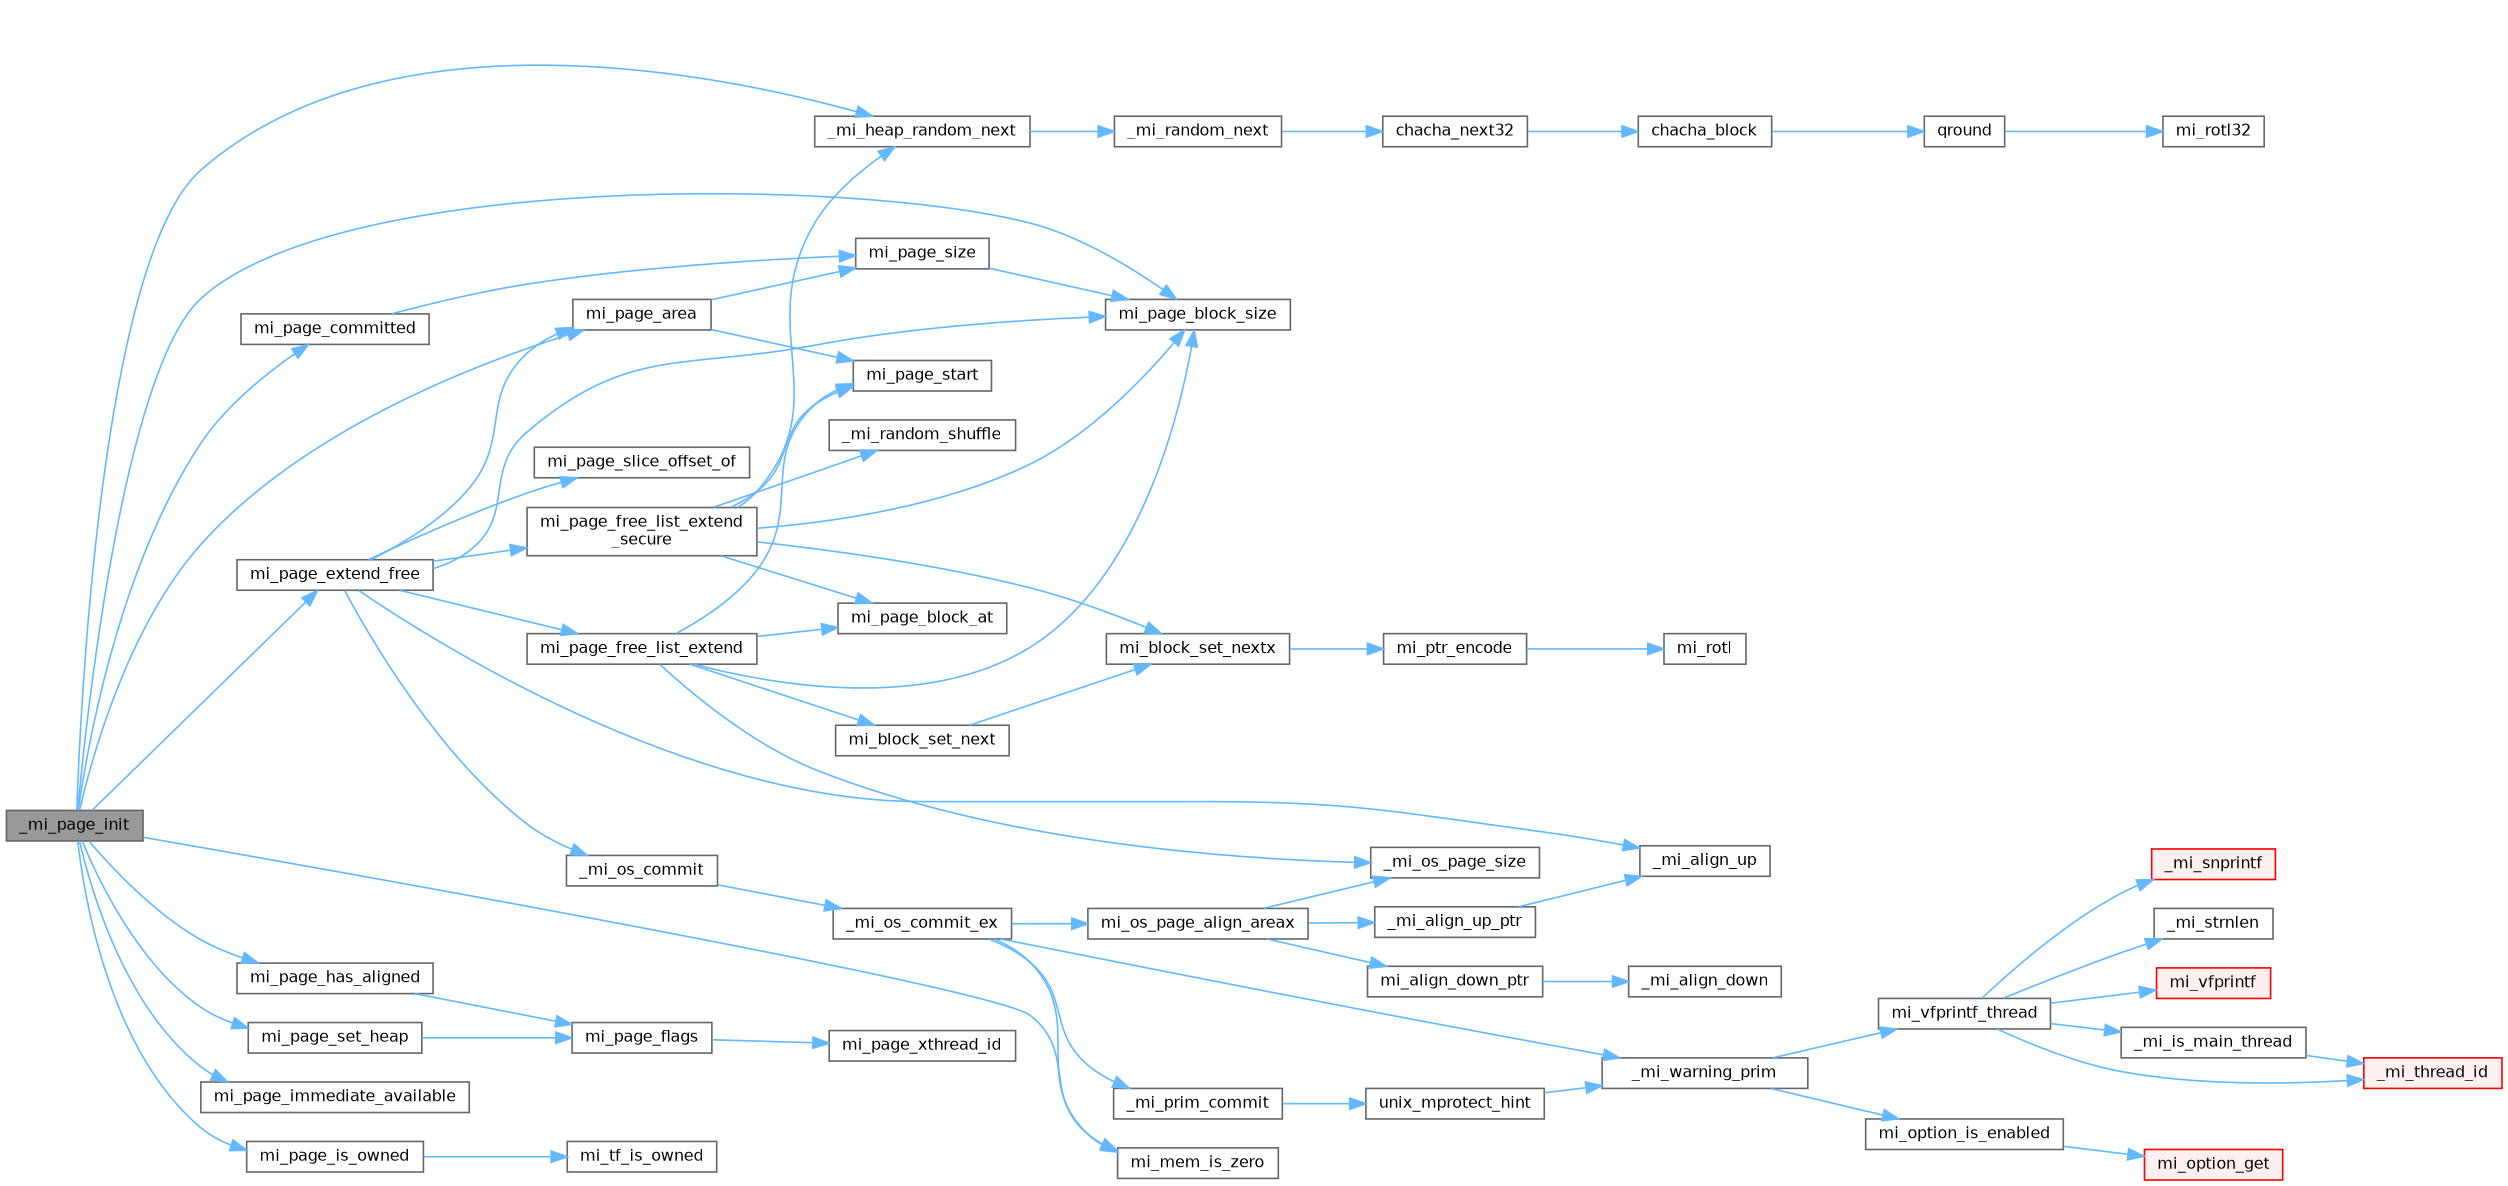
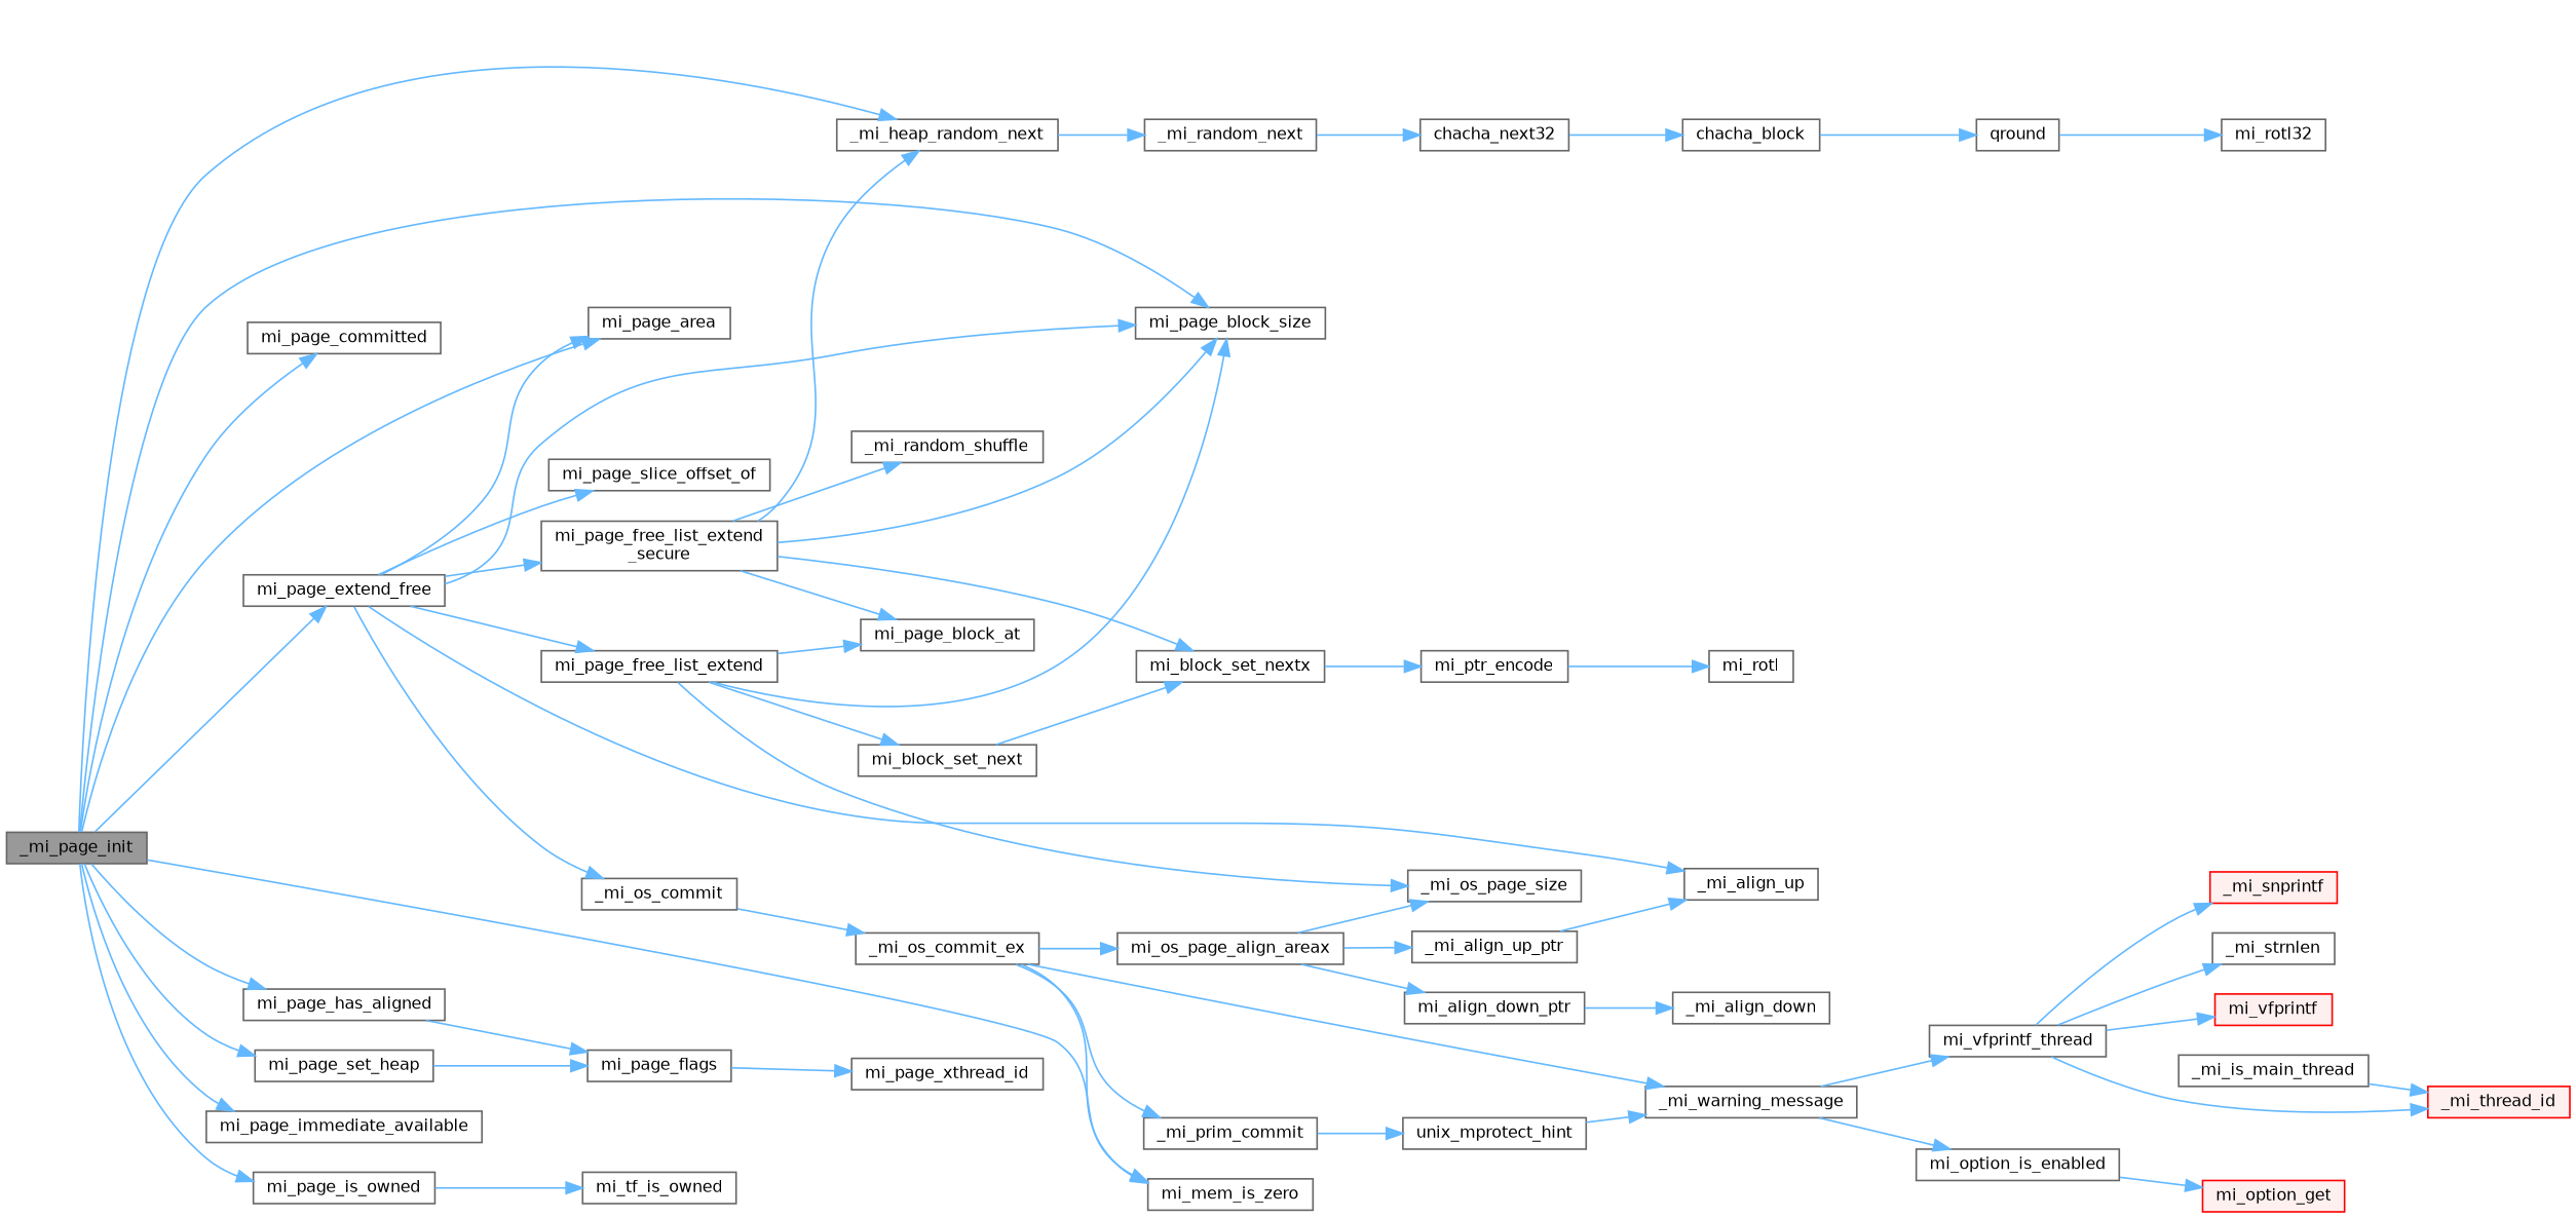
  digraph {
    rankdir=LR
    node [color=grey40 fillcolor=white fontname=Helvetica fontsize=10 shape=box style=filled]
    edge [color=steelblue1 fontname=Helvetica fontsize=10 labelfontname=Helvetica labelfontsize=10 style=solid]
    n1 [color=gray40 fillcolor=grey60 fontcolor=black height=0.2 label=_mi_page_init width=0.4]
    n2 [height=0.2 label=_mi_heap_random_next width=0.4]
    n3 [height=0.2 label=mi_mem_is_zero width=0.4]
    n4 [height=0.2 label=mi_page_area width=0.4]
    n5 [height=0.2 label=mi_page_block_size width=0.4]
    n6 [height=0.2 label=mi_page_committed width=0.4]
    n7 [height=0.2 label=mi_page_extend_free width=0.4]
    n8 [height=0.2 label=mi_page_has_aligned width=0.4]
    n9 [height=0.2 label=mi_page_immediate_available width=0.4]
    n10 [height=0.2 label=mi_page_is_owned width=0.4]
    n11 [height=0.2 label=mi_page_set_heap width=0.4]
    n12 [height=0.2 label=_mi_random_next width=0.4]
-   n13 [height=0.2 label=mi_page_size width=0.4]
-   n14 [height=0.2 label=mi_page_start width=0.4]
    n15 [height=0.2 label=_mi_align_up width=0.4]
    n16 [height=0.2 label=_mi_os_commit width=0.4]
    n17 [height=0.2 label=mi_page_free_list_extend width=0.4]
    n18 [height=0.2 label="mi_page_free_list_extend\l_secure" width=0.4]
    n19 [height=0.2 label=mi_page_slice_offset_of width=0.4]
    n20 [height=0.2 label=mi_page_flags width=0.4]
    n21 [height=0.2 label=mi_tf_is_owned width=0.4]
    n22 [height=0.2 label=chacha_next32 width=0.4]
    n23 [height=0.2 label=chacha_block width=0.4]
    n24 [height=0.2 label=qround width=0.4]
    n25 [height=0.2 label=mi_rotl32 width=0.4]
    n26 [height=0.2 label=_mi_os_commit_ex width=0.4]
    n27 [height=0.2 label=_mi_os_page_size width=0.4]
    n28 [height=0.2 label=mi_block_set_next width=0.4]
    n29 [height=0.2 label=mi_page_block_at width=0.4]
    n30 [height=0.2 label=mi_block_set_nextx width=0.4]
    n31 [height=0.2 label=_mi_random_shuffle width=0.4]
    n32 [height=0.2 label=_mi_prim_commit width=0.4]
-   n33 [height=0.2 label=_mi_warning_prim width=0.4]
+   n33 [height=0.2 label=_mi_warning_message width=0.4]
    n34 [height=0.2 label=mi_os_page_align_areax width=0.4]
    n35 [height=0.2 label=unix_mprotect_hint width=0.4]
    n36 [height=0.2 label=mi_option_is_enabled width=0.4]
    n37 [height=0.2 label=mi_vfprintf_thread width=0.4]
    n38 [height=0.2 label=_mi_align_up_ptr width=0.4]
    n39 [height=0.2 label=mi_align_down_ptr width=0.4]
    n40 [color=red fillcolor="#FFF0F0" height=0.2 label=mi_option_get width=0.4]
    n41 [height=0.2 label=_mi_is_main_thread width=0.4]
    n42 [color=red fillcolor="#FFF0F0" height=0.2 label=_mi_thread_id width=0.4]
    n43 [color=red fillcolor="#FFF0F0" height=0.2 label=_mi_snprintf width=0.4]
    n44 [height=0.2 label=_mi_strnlen width=0.4]
    n45 [color=red fillcolor="#FFF0F0" height=0.2 label=mi_vfprintf width=0.4]
    n46 [height=0.2 label=_mi_align_down width=0.4]
    n47 [height=0.2 label=mi_ptr_encode width=0.4]
    n48 [height=0.2 label=mi_rotl width=0.4]
    n49 [height=0.2 label=mi_page_xthread_id width=0.4]
    n1 -> n2
    n1 -> n3
    n1 -> n4
    n1 -> n5
    n1 -> n6
    n1 -> n7
    n1 -> n8
    n1 -> n9
    n1 -> n10
    n1 -> n11
    n2 -> n12
-   n4 -> n13
-   n4 -> n14
-   n6 -> n13
    n7 -> n4
    n7 -> n5
    n7 -> n15
    n7 -> n16
    n7 -> n17
    n7 -> n18
    n7 -> n19
    n8 -> n20
    n10 -> n21
    n11 -> n20
    n12 -> n22
-   n13 -> n5
    n16 -> n26
    n17 -> n5
-   n17 -> n14
    n17 -> n27
    n17 -> n28
    n17 -> n29
    n18 -> n2
    n18 -> n5
-   n18 -> n14
    n18 -> n29
    n18 -> n30
    n18 -> n31
    n20 -> n49
    n22 -> n23
    n23 -> n24
    n24 -> n25
    n26 -> n3
    n26 -> n32
    n26 -> n33
    n26 -> n34
    n28 -> n30
    n30 -> n47
    n32 -> n35
    n33 -> n36
    n33 -> n37
    n34 -> n27
    n34 -> n38
    n34 -> n39
    n35 -> n33
    n36 -> n40
-   n37 -> n41
    n37 -> n42
    n37 -> n43
    n37 -> n44
    n37 -> n45
    n38 -> n15
    n39 -> n46
    n41 -> n42
    n47 -> n48
  }
